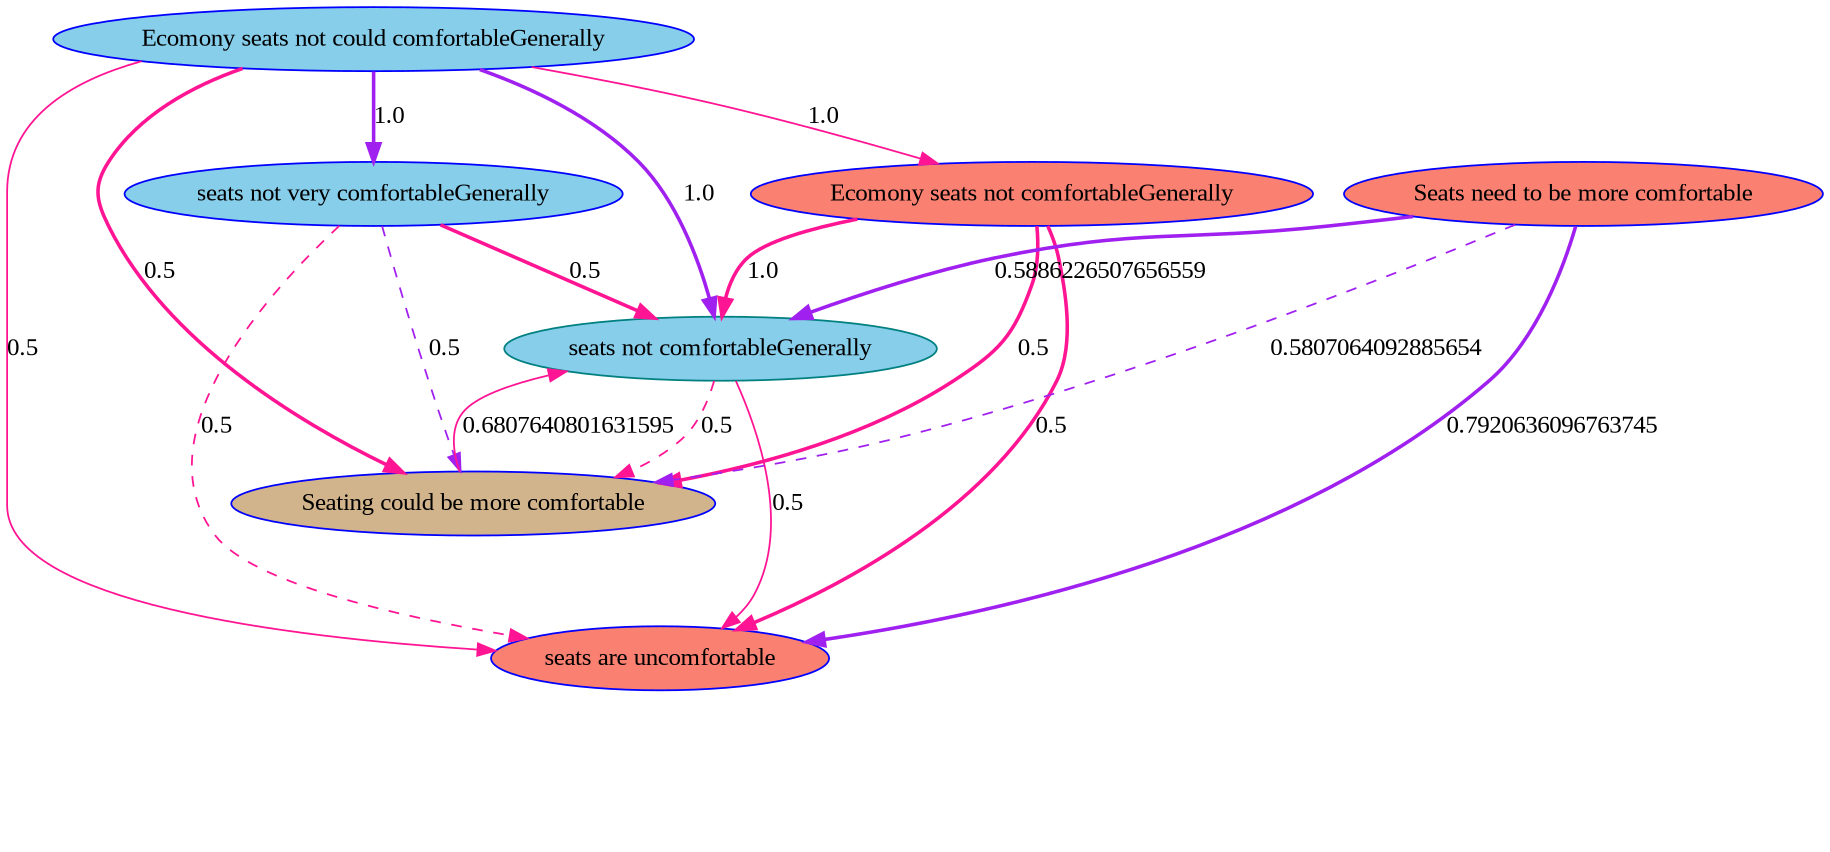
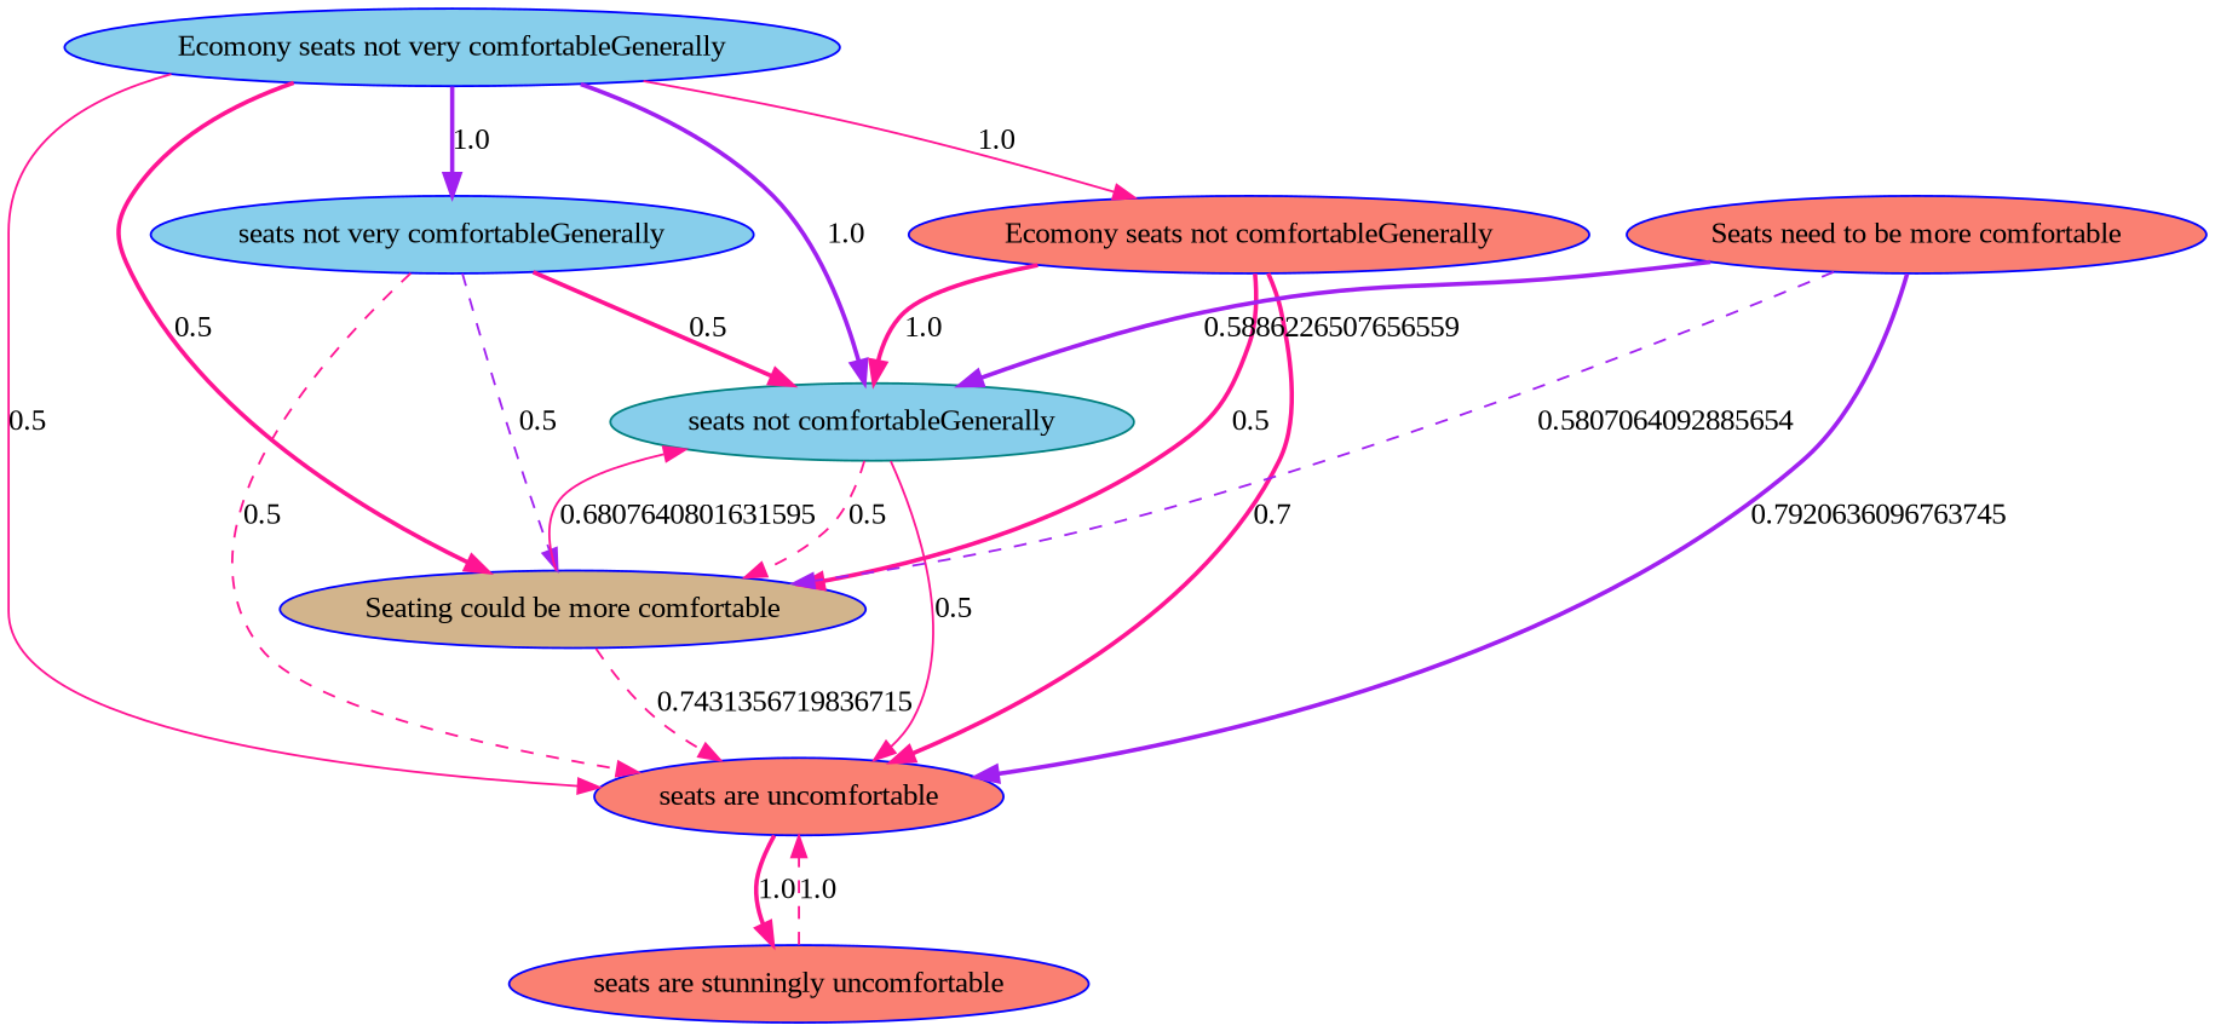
  digraph {
    fontname="Liberation Serif"
    node [color=blue fillcolor=salmon fontname="Liberation Serif" style=filled]
    edge [color=deeppink fontname="Liberation Serif" style=bold]
-   "Ecomony seats not very comfortableGenerally" [fillcolor=skyblue label="Ecomony seats not could comfortableGenerally"]
+   "Ecomony seats not very comfortableGenerally" [fillcolor=skyblue]
    "Ecomony seats not comfortableGenerally"
    "seats not comfortableGenerally" [color=teal fillcolor=skyblue]
    "seats not very comfortableGenerally" [fillcolor=skyblue]
    "Seating could be more comfortable" [fillcolor=tan]
    "seats are uncomfortable"
+   "seats are stunningly uncomfortable"
    "Seats need to be more comfortable"
    "Ecomony seats not very comfortableGenerally" -> "Ecomony seats not comfortableGenerally" [label=1.0 style=solid]
    "Ecomony seats not very comfortableGenerally" -> "seats not comfortableGenerally" [color=purple label=1.0]
    "Ecomony seats not very comfortableGenerally" -> "seats not very comfortableGenerally" [color=purple label=1.0]
    "Ecomony seats not very comfortableGenerally" -> "Seating could be more comfortable" [label=0.5]
    "Ecomony seats not very comfortableGenerally" -> "seats are uncomfortable" [label=0.5 style=solid]
    "Ecomony seats not comfortableGenerally" -> "seats not comfortableGenerally" [label=1.0]
    "Ecomony seats not comfortableGenerally" -> "Seating could be more comfortable" [label=0.5]
-   "Ecomony seats not comfortableGenerally" -> "seats are uncomfortable" [label=0.5]
+   "Ecomony seats not comfortableGenerally" -> "seats are uncomfortable" [label=0.7]
    "seats not comfortableGenerally" -> "Seating could be more comfortable" [label=0.5 style=dashed]
    "seats not comfortableGenerally" -> "seats are uncomfortable" [label=0.5 style=solid]
    "seats not very comfortableGenerally" -> "seats not comfortableGenerally" [label=0.5]
    "seats not very comfortableGenerally" -> "Seating could be more comfortable" [color=purple label=0.5 style=dashed]
    "seats not very comfortableGenerally" -> "seats are uncomfortable" [label=0.5 style=dashed]
    "Seating could be more comfortable" -> "seats not comfortableGenerally" [label=0.6807640801631595 style=solid]
+   "Seating could be more comfortable" -> "seats are uncomfortable" [label=0.7431356719836715 style=dashed]
+   "seats are uncomfortable" -> "seats are stunningly uncomfortable" [label=1.0]
+   "seats are stunningly uncomfortable" -> "seats are uncomfortable" [label=1.0 style=dashed]
    "Seats need to be more comfortable" -> "seats not comfortableGenerally" [color=purple label=0.5886226507656559]
    "Seats need to be more comfortable" -> "Seating could be more comfortable" [color=purple label=0.5807064092885654 style=dashed]
    "Seats need to be more comfortable" -> "seats are uncomfortable" [color=purple label=0.7920636096763745]
  }
